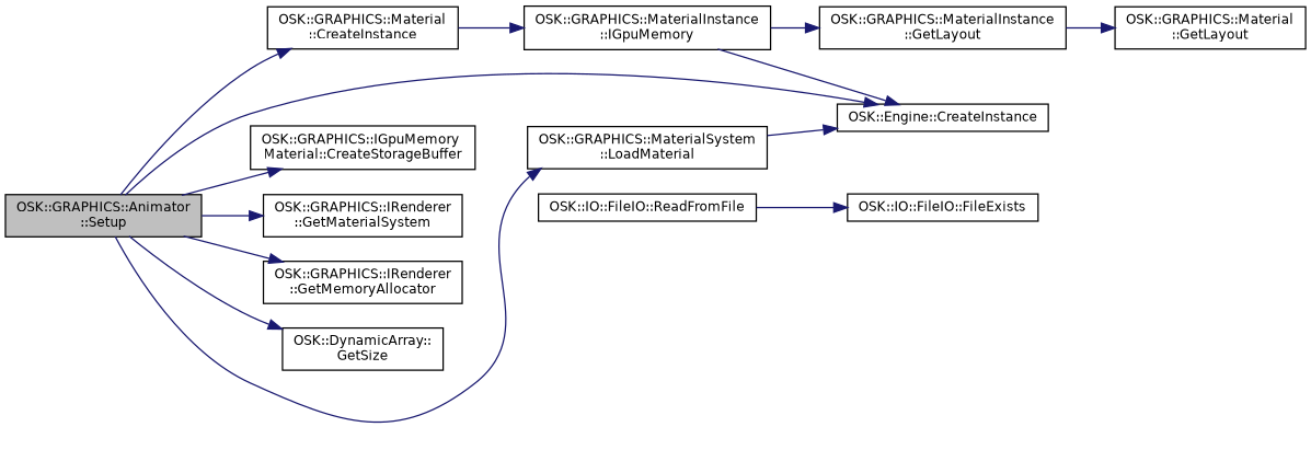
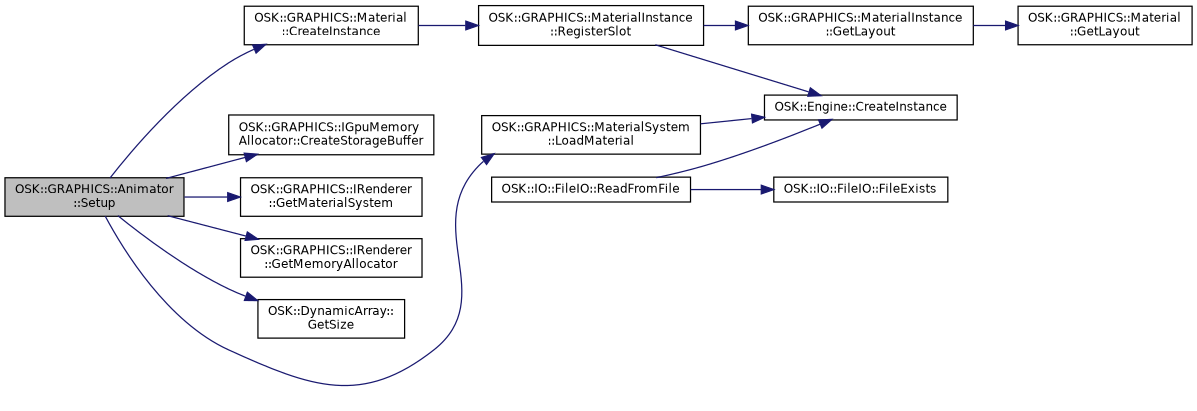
  digraph {
    rankdir=LR
    node [color=black fillcolor=white fontname=Helvetica fontsize=10 shape=record style=filled]
    edge [color=midnightblue fontname=Helvetica fontsize=10 labelfontname=Helvetica labelfontsize=10 style=solid]
    n1 [fillcolor=grey75 fontcolor=black height=0.2 label="OSK::GRAPHICS::Animator\l::Setup" width=0.4]
    n2 [height=0.2 label="OSK::GRAPHICS::Material\l::CreateInstance" width=0.4]
    n3 [height=0.2 label="OSK::Engine::CreateInstance" width=0.4]
-   n4 [height=0.2 label="OSK::GRAPHICS::IGpuMemory\lMaterial::CreateStorageBuffer" width=0.4]
+   n4 [height=0.2 label="OSK::GRAPHICS::IGpuMemory\lAllocator::CreateStorageBuffer" width=0.4]
    n5 [height=0.2 label="OSK::GRAPHICS::IRenderer\l::GetMaterialSystem" width=0.4]
    n6 [height=0.2 label="OSK::GRAPHICS::IRenderer\l::GetMemoryAllocator" width=0.4]
    n7 [height=0.2 label="OSK::DynamicArray::\lGetSize" width=0.4]
    n8 [height=0.2 label="OSK::GRAPHICS::MaterialSystem\l::LoadMaterial" width=0.4]
-   n9 [height=0.2 label="OSK::GRAPHICS::MaterialInstance\l::IGpuMemory" width=0.4]
+   n9 [height=0.2 label="OSK::GRAPHICS::MaterialInstance\l::RegisterSlot" width=0.4]
    n10 [height=0.2 label="OSK::GRAPHICS::MaterialInstance\l::GetLayout" width=0.4]
    n11 [height=0.2 label="OSK::GRAPHICS::Material\l::GetLayout" width=0.4]
    n12 [height=0.2 label="OSK::IO::FileIO::ReadFromFile" width=0.4]
    n13 [height=0.2 label="OSK::IO::FileIO::FileExists" width=0.4]
    n1 -> n2
-   n1 -> n3
+   n12 -> n3
    n1 -> n4
    n1 -> n5
    n1 -> n6
    n1 -> n7
    n1 -> n8
    n2 -> n9
    n8 -> n3
    n9 -> n3
    n9 -> n10
    n10 -> n11
    n12 -> n13
  }
